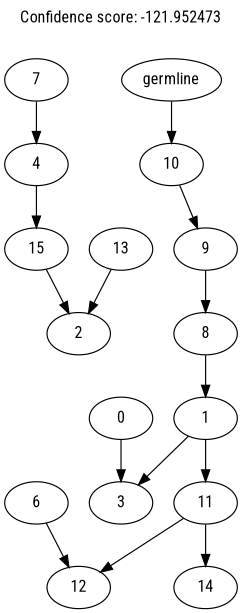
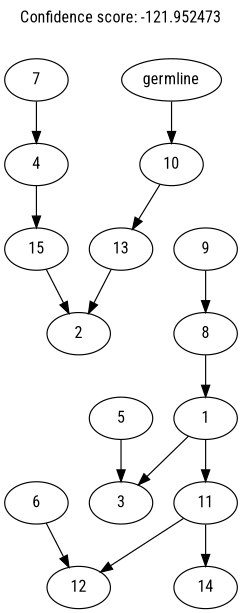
  digraph {
    fontname="Roboto Condensed"
    label="Confidence score: -121.952473"
    labelloc=t
    node [fontname="Roboto Condensed"]
    edge [fontname="Roboto Condensed"]
    n1 [label=6]
    n2 [label=12]
-   n3 [label=0]
+   n3 [label=5]
    n4 [label=3]
    n5 [label=13]
    n6 [label=2]
    n7 [label=15]
    n8 [label=4]
    n9 [label=7]
    n10 [label=14]
    n11 [label=11]
    n12 [label=1]
    n13 [label=8]
    n14 [label=9]
    n15 [label=10]
    n16 [label=germline]
    n1 -> n2
    n3 -> n4
    n5 -> n6
    n7 -> n6
    n8 -> n7
    n9 -> n8
    n11 -> n2
    n11 -> n10
    n12 -> n4
    n12 -> n11
    n13 -> n12
    n14 -> n13
-   n15 -> n14
+   n15 -> n5
    n16 -> n15
  }
